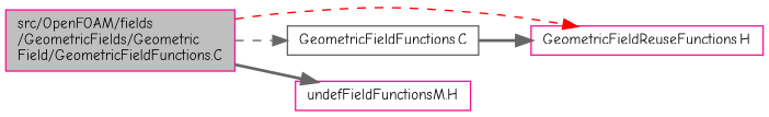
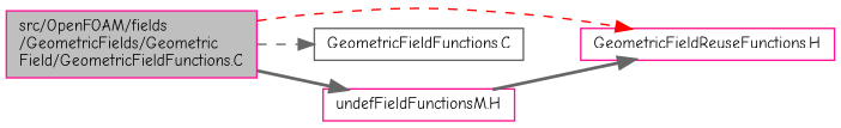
  digraph {
    fontname="Comic Neue"
    rankdir=LR
    node [color=deeppink fontname="Comic Neue" fontsize=10 shape=record]
    edge [color=gray40 fontname="Comic Neue" fontsize=10 labelfontname=Helvetica labelfontsize=10 style=dashed]
    n1 [fillcolor=grey75 fontcolor=black height=0.2 label="src/OpenFOAM/fields\l/GeometricFields/Geometric\lField/GeometricFieldFunctions.C" style=filled width=0.4]
    n2 [height=0.2 label="GeometricFieldReuseFunctions.H" width=0.4]
    n3 [color=gray40 height=0.2 label="GeometricFieldFunctions.C" width=0.4]
    n4 [height=0.2 label="undefFieldFunctionsM.H" width=0.4]
    n1 -> n2 [color=red]
    n1 -> n3
    n1 -> n4 [style=bold]
-   n3 -> n2 [style=bold]
+   n4 -> n2 [style=bold]
  }
